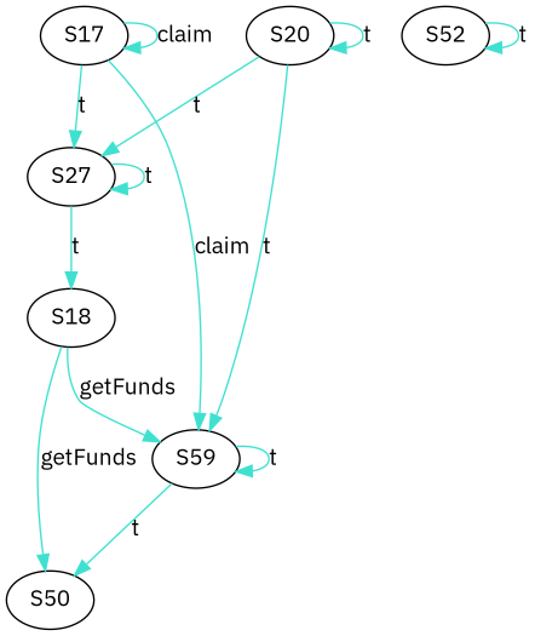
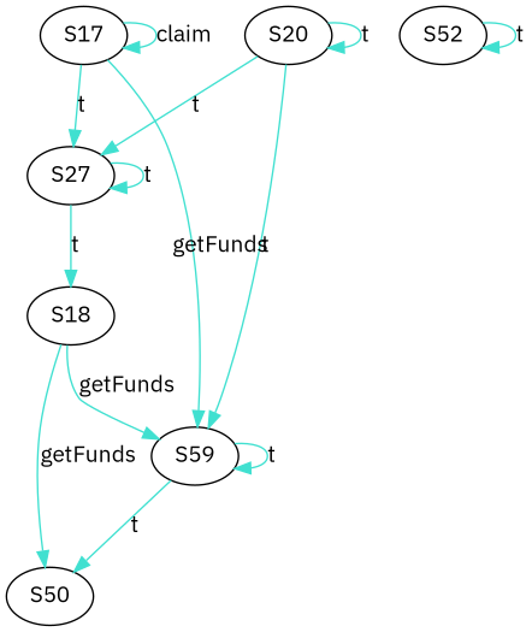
  digraph {
    fontname="IBM Plex Sans"
    node [fontname="IBM Plex Sans"]
    edge [color=turquoise fontname="IBM Plex Sans"]
    S20
    S27
    S59
    S18
    S50
    S17
    S52
    S20 -> S20 [label=t]
    S20 -> S27 [label=t]
    S20 -> S59 [label=t]
    S27 -> S27 [label=t]
    S27 -> S18 [label=t]
    S59 -> S59 [label=t]
    S59 -> S50 [label=t]
    S18 -> S59 [label=getFunds]
    S18 -> S50 [label=getFunds]
    S17 -> S27 [label=t]
-   S17 -> S59 [label=claim]
+   S17 -> S59 [label=getFunds]
    S17 -> S17 [label=claim]
    S52 -> S52 [label=t]
  }
